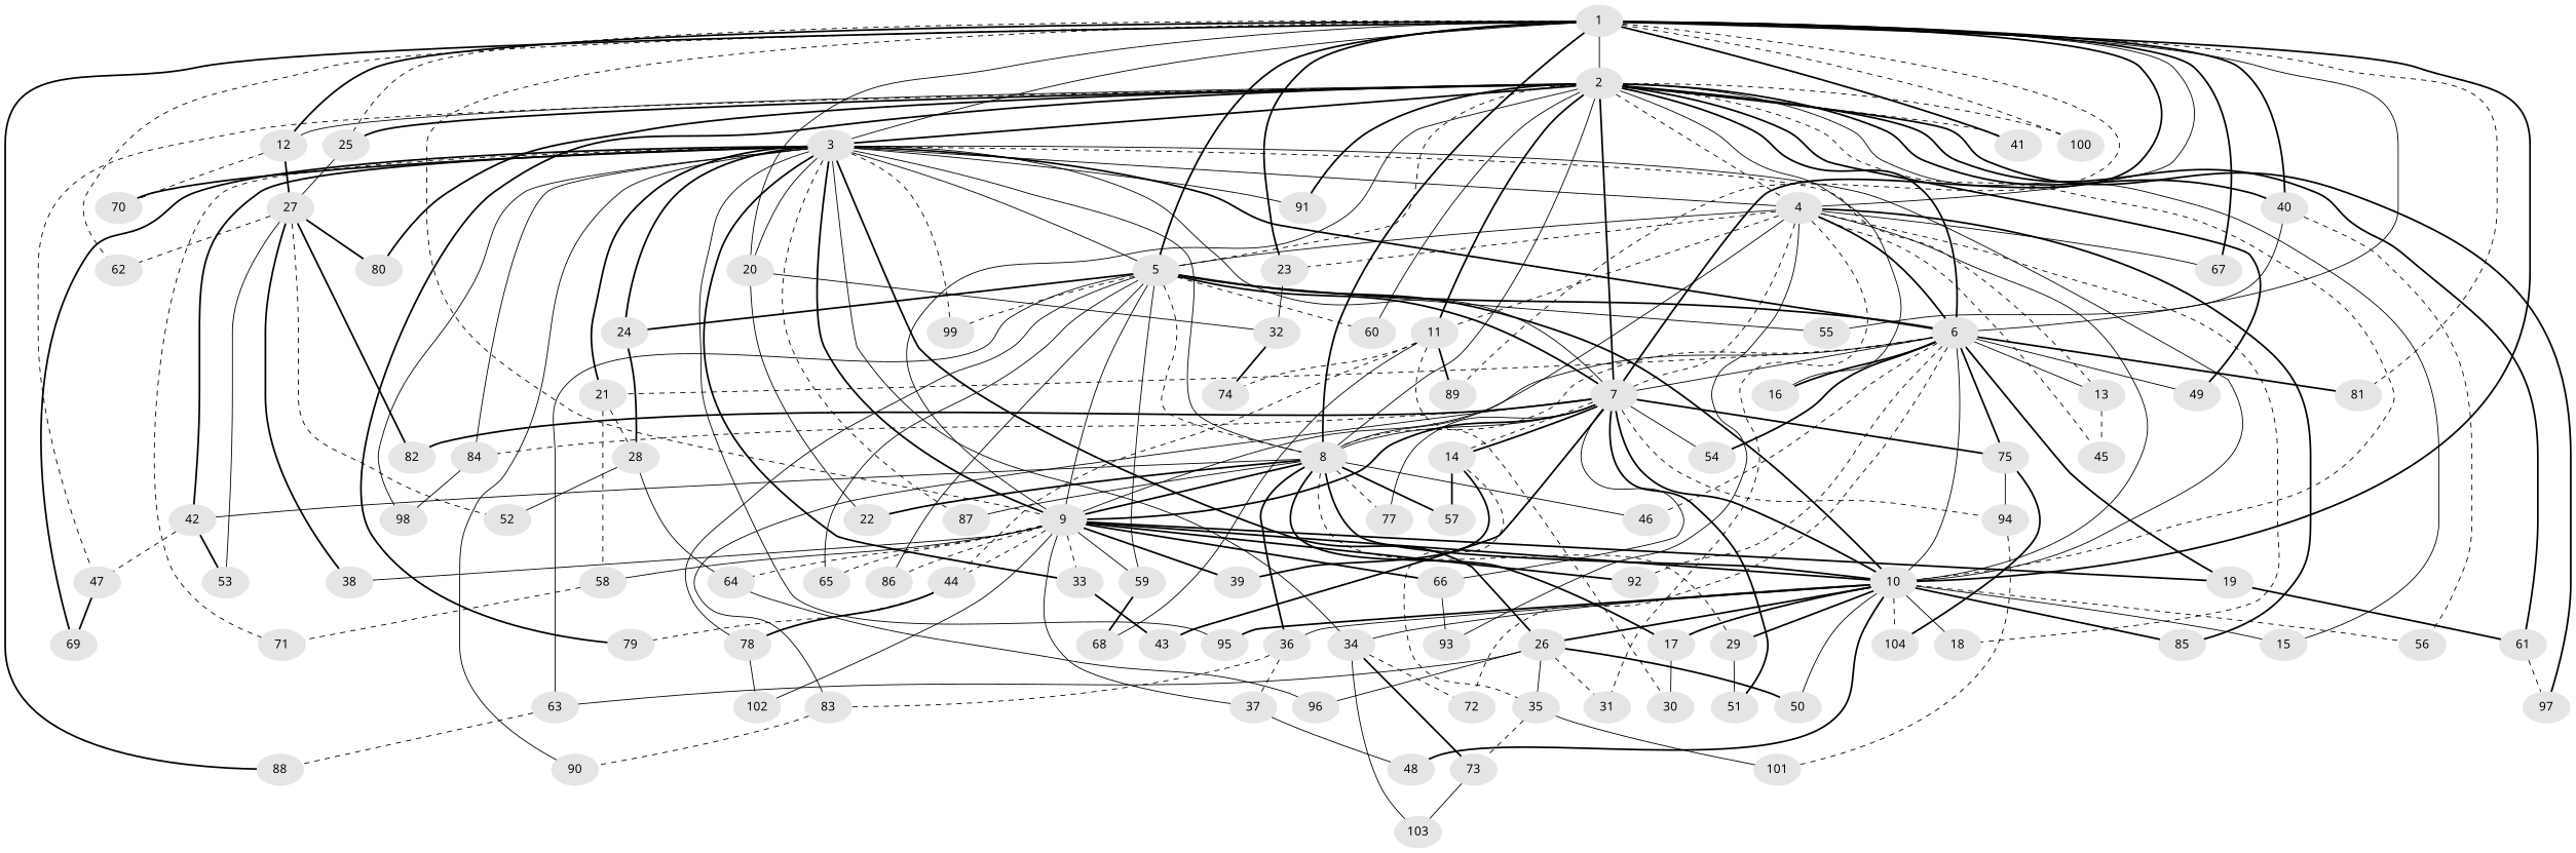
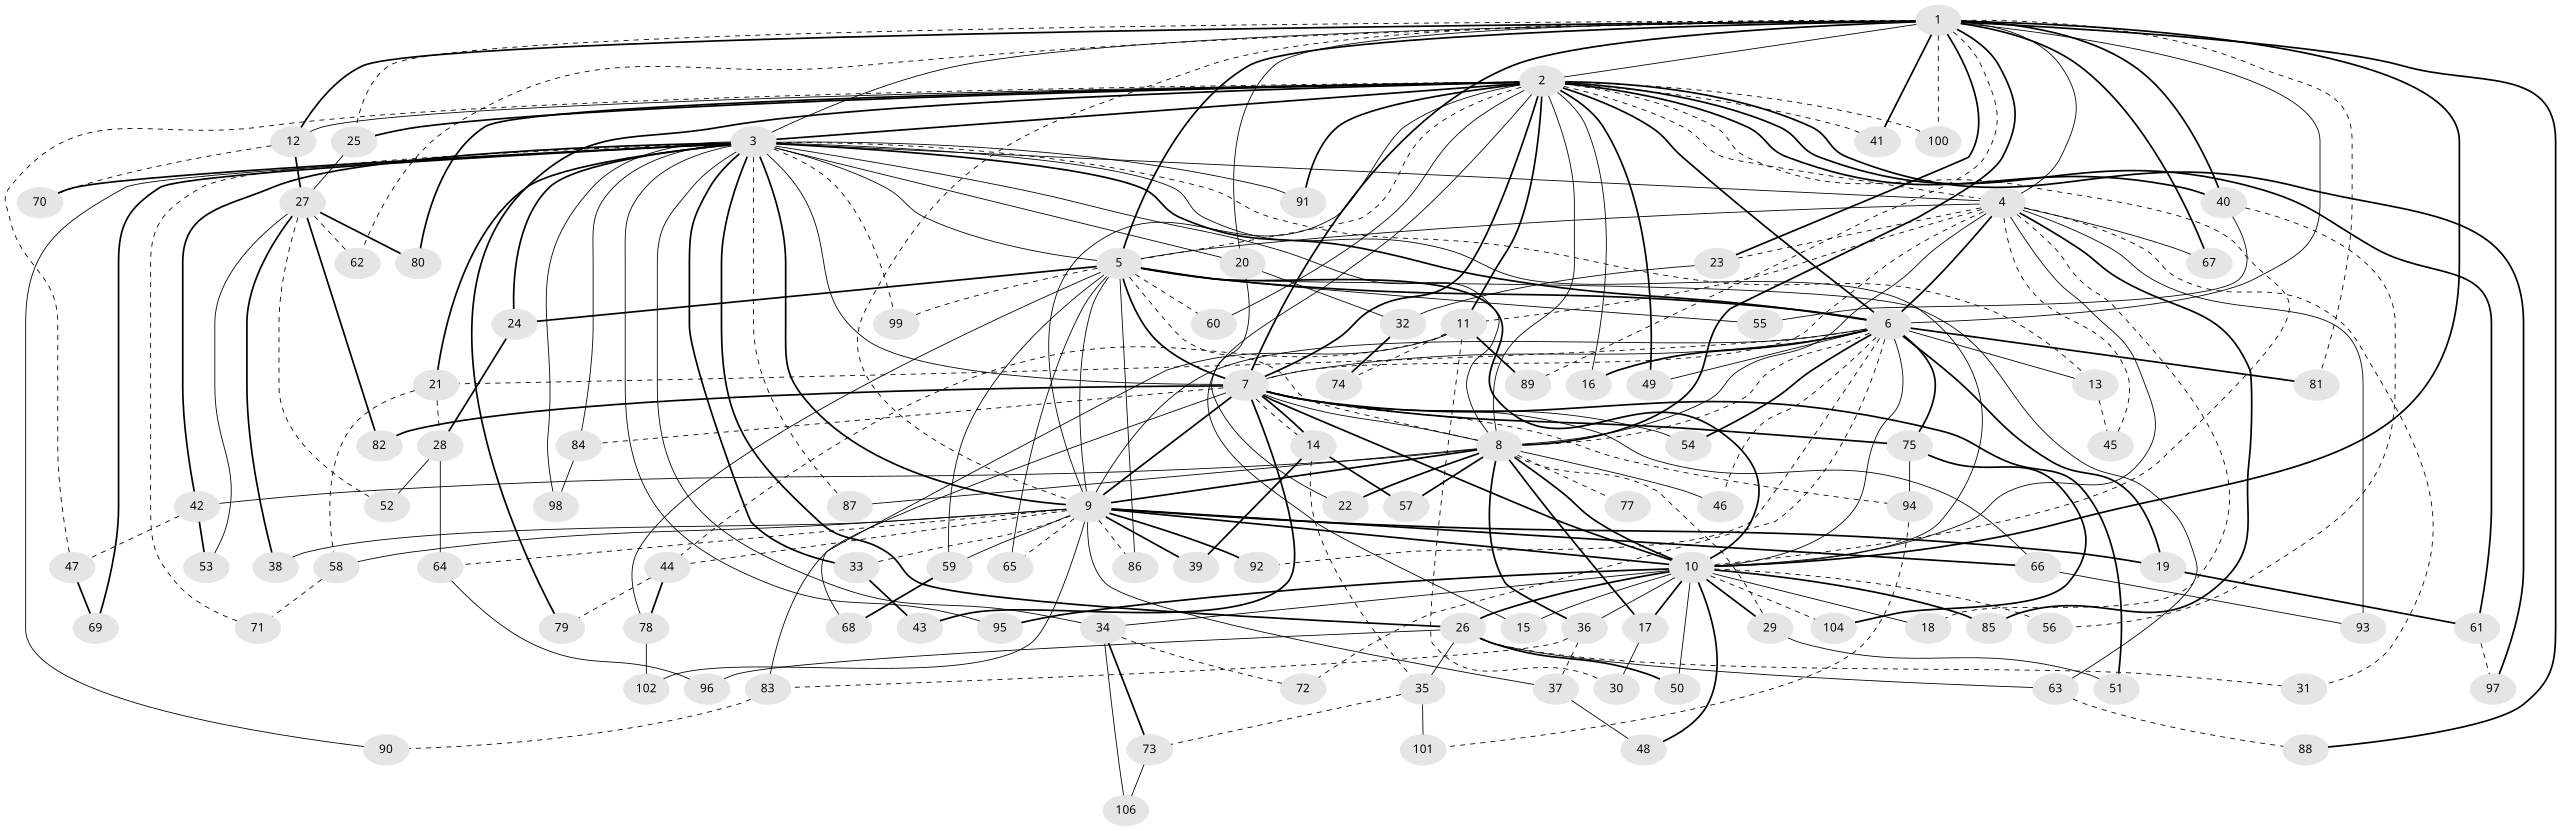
  graph {
    fontname="Noto Sans"
    node [color=gray90 fontname="Noto Sans" style=filled]
    edge [fontname="Noto Sans" style=bold]
    1
    2
    3
    4
    5
    6
    7
    8
    9
    10
    12
    20
    23
    25
    40
    41
    62
    67
    81
    88
    89
    100
    11
    15
    16
    47
    49
    60
    61
    79
    80
    91
    97
    13
    21
    24
    26
    33
    34
    42
    69
    70
    71
    84
    87
    90
    95
    98
    99
    18
    31
    45
    85
    93
    55
    59
    63
    65
    78
    86
    19
    46
    54
    72
    75
    92
    14
    43
    51
    66
    77
    82
    83
    94
    17
    22
    29
    36
    57
    37
    38
    39
    44
    58
    64
    102
    48
    50
    56
    104
    27
    32
    30
    68
    74
    28
    35
    96
    73
-   103
+   103 [label=106]
    53
    101
    52
    1 -- 2 [style=solid]
    1 -- 3 [style=solid]
    1 -- 4 [style=solid]
    1 -- 5
    1 -- 6 [style=solid]
    1 -- 7
    1 -- 8
    1 -- 9 [style=dashed]
    1 -- 10
    1 -- 12
    1 -- 20 [style=solid]
    1 -- 23
    1 -- 25 [style=dashed]
    1 -- 40
    1 -- 41
    1 -- 62 [style=dashed]
    1 -- 67
    1 -- 81 [style=dashed]
    1 -- 88
    1 -- 89 [style=dashed]
    1 -- 100 [style=dashed]
    2 -- 3
    2 -- 4 [style=dashed]
    2 -- 5 [style=dashed]
    2 -- 6
    2 -- 7
    2 -- 8 [style=solid]
    2 -- 9 [style=solid]
    2 -- 10 [style=dashed]
    2 -- 12 [style=solid]
    2 -- 25
    2 -- 40
    2 -- 41 [style=dashed]
    2 -- 100 [style=dashed]
    2 -- 11
    2 -- 15 [style=solid]
    2 -- 16 [style=solid]
    2 -- 47 [style=dashed]
    2 -- 49
    2 -- 60 [style=solid]
    2 -- 61
    2 -- 79
    2 -- 80
    2 -- 91
    2 -- 97
    3 -- 4 [style=solid]
    3 -- 5 [style=solid]
    3 -- 6
    3 -- 7 [style=solid]
    3 -- 8 [style=solid]
    3 -- 9
    3 -- 10 [style=solid]
    3 -- 20 [style=solid]
    3 -- 91 [style=solid]
    3 -- 13 [style=dashed]
    3 -- 21
    3 -- 24
    3 -- 26
    3 -- 33
    3 -- 34 [style=solid]
    3 -- 42
    3 -- 69
    3 -- 70
    3 -- 71 [style=dashed]
    3 -- 84 [style=solid]
    3 -- 87 [style=dashed]
    3 -- 90 [style=solid]
    3 -- 95 [style=solid]
    3 -- 98 [style=solid]
    3 -- 99 [style=dashed]
    4 -- 5 [style=solid]
    4 -- 6
    4 -- 7 [style=dashed]
    4 -- 8 [style=solid]
    4 -- 10 [style=solid]
    4 -- 23 [style=dashed]
    4 -- 67 [style=solid]
    4 -- 11 [style=dashed]
    4 -- 18 [style=dashed]
    4 -- 31 [style=dashed]
    4 -- 45 [style=dashed]
    4 -- 85
    4 -- 93 [style=solid]
    5 -- 6
    5 -- 7
    5 -- 8 [style=dashed]
    5 -- 9 [style=solid]
    5 -- 10
    5 -- 60 [style=dashed]
    5 -- 24
    5 -- 99 [style=dashed]
    5 -- 55 [style=solid]
    5 -- 59 [style=solid]
    5 -- 63 [style=solid]
    5 -- 65 [style=solid]
    5 -- 78 [style=solid]
    5 -- 86 [style=solid]
    6 -- 7 [style=solid]
    6 -- 8 [style=dashed]
    6 -- 9 [style=solid]
    6 -- 10 [style=solid]
    6 -- 81
    6 -- 16
    6 -- 49 [style=solid]
    6 -- 13 [style=solid]
    6 -- 21 [style=dashed]
    6 -- 19
    6 -- 46 [style=dashed]
    6 -- 54
    6 -- 72 [style=dashed]
    6 -- 75
    6 -- 92 [style=dashed]
    7 -- 8 [style=solid]
    7 -- 9
    7 -- 10
    7 -- 84 [style=dashed]
    7 -- 54 [style=solid]
    7 -- 75
    7 -- 14 [style=dashed]
    7 -- 14
    7 -- 43
    7 -- 51
    7 -- 66 [style=solid]
-   7 -- 77 [style=solid]
    7 -- 82
    7 -- 83 [style=solid]
    7 -- 94 [style=dashed]
    8 -- 9
    8 -- 10
    8 -- 42 [style=solid]
    8 -- 87 [style=solid]
    8 -- 46 [style=solid]
    8 -- 77 [style=dashed]
    8 -- 17
    8 -- 22
    8 -- 29 [style=dashed]
    8 -- 36
    8 -- 57
    9 -- 10
    9 -- 33 [style=dashed]
    9 -- 59 [style=solid]
    9 -- 65 [style=dashed]
    9 -- 86 [style=dashed]
    9 -- 19
    9 -- 92
    9 -- 66
    9 -- 37 [style=solid]
    9 -- 38 [style=solid]
    9 -- 39
    9 -- 44 [style=dashed]
    9 -- 58 [style=solid]
    9 -- 64 [style=dashed]
    9 -- 102 [style=solid]
    10 -- 15 [style=solid]
    10 -- 26
    10 -- 34 [style=solid]
    10 -- 95
    10 -- 18 [style=solid]
    10 -- 85
    10 -- 17
    10 -- 29
    10 -- 36 [style=solid]
    10 -- 48
    10 -- 50 [style=solid]
    10 -- 56 [style=dashed]
    10 -- 104 [style=dashed]
    12 -- 70 [style=dashed]
    12 -- 27
    20 -- 22 [style=solid]
    20 -- 32 [style=solid]
    23 -- 32 [style=solid]
    25 -- 27 [style=solid]
    40 -- 55 [style=solid]
    40 -- 56 [style=dashed]
    11 -- 89
    11 -- 44 [style=dashed]
    11 -- 30 [style=dashed]
    11 -- 68 [style=solid]
    11 -- 74 [style=dashed]
    47 -- 69
    61 -- 97 [style=dashed]
    13 -- 45 [style=dashed]
    21 -- 58 [style=dashed]
    21 -- 28 [style=dashed]
    24 -- 28
    26 -- 31 [style=dashed]
    26 -- 63 [style=solid]
    26 -- 50
    26 -- 35 [style=solid]
    26 -- 96 [style=solid]
    33 -- 43
    34 -- 72 [style=dashed]
    34 -- 73
    34 -- 103 [style=solid]
    42 -- 47 [style=dashed]
    42 -- 53
    84 -- 98 [style=solid]
    59 -- 68
    63 -- 88 [style=dashed]
    78 -- 102 [style=solid]
    19 -- 61
    75 -- 94 [style=solid]
    75 -- 104
    14 -- 57
    14 -- 39
    14 -- 35 [style=dashed]
    66 -- 93 [style=solid]
    83 -- 90 [style=dashed]
    94 -- 101 [style=dashed]
    17 -- 30 [style=solid]
    29 -- 51 [style=solid]
    36 -- 83 [style=dashed]
    36 -- 37 [style=dashed]
    37 -- 48 [style=solid]
    44 -- 79 [style=dashed]
    44 -- 78
    58 -- 71 [style=dashed]
    64 -- 96 [style=solid]
    27 -- 62 [style=dashed]
    27 -- 80
    27 -- 82
    27 -- 38
    27 -- 53 [style=solid]
    27 -- 52 [style=dashed]
    32 -- 74
    28 -- 64 [style=solid]
    28 -- 52 [style=solid]
    35 -- 73 [style=dashed]
    35 -- 101 [style=solid]
    73 -- 103 [style=solid]
  }
